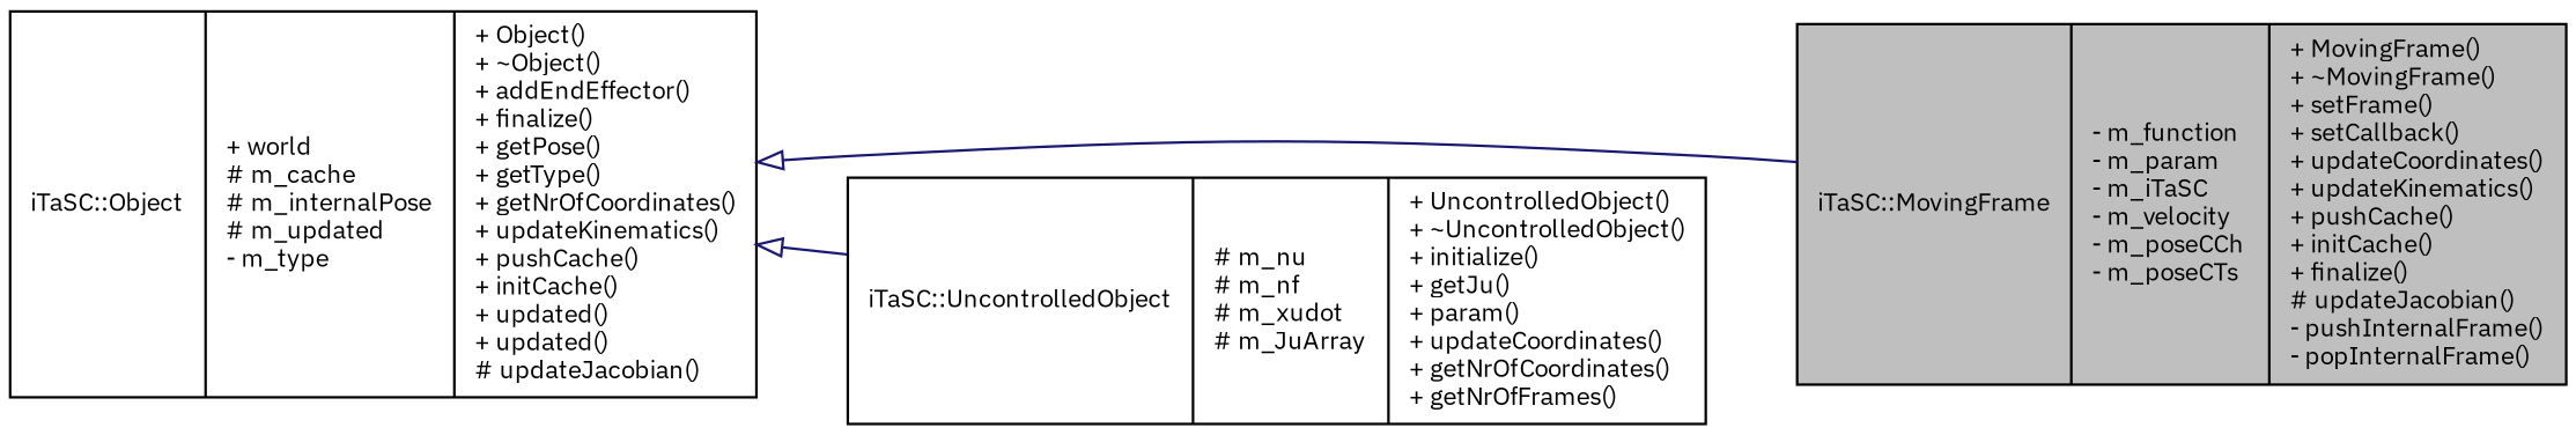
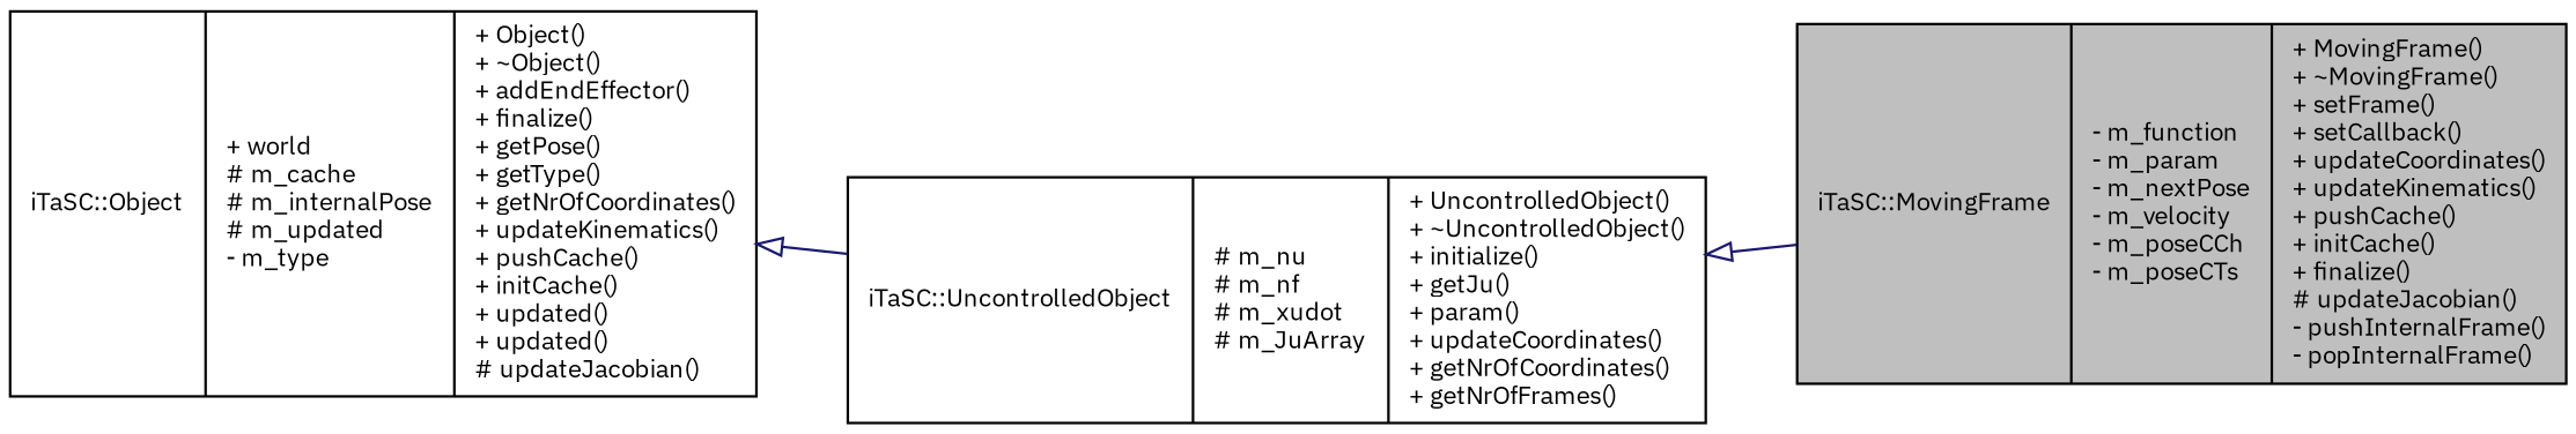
  digraph {
    fontname="IBM Plex Sans"
    rankdir=LR
    node [color=black fillcolor=white fontname="IBM Plex Sans" fontsize=10 shape=record style=filled]
    edge [arrowtail=empty color=midnightblue dir=back fontname="IBM Plex Sans" fontsize=10 labelfontname=Helvetica labelfontsize=10 style=solid]
-   n1 [fillcolor=grey75 fontcolor=black height=0.2 label="{iTaSC::MovingFrame\n|- m_function\l- m_param\l- m_iTaSC\l- m_velocity\l- m_poseCCh\l- m_poseCTs\l|+ MovingFrame()\l+ ~MovingFrame()\l+ setFrame()\l+ setCallback()\l+ updateCoordinates()\l+ updateKinematics()\l+ pushCache()\l+ initCache()\l+ finalize()\l# updateJacobian()\l- pushInternalFrame()\l- popInternalFrame()\l}" width=0.4]
+   n1 [fillcolor=grey75 fontcolor=black height=0.2 label="{iTaSC::MovingFrame\n|- m_function\l- m_param\l- m_nextPose\l- m_velocity\l- m_poseCCh\l- m_poseCTs\l|+ MovingFrame()\l+ ~MovingFrame()\l+ setFrame()\l+ setCallback()\l+ updateCoordinates()\l+ updateKinematics()\l+ pushCache()\l+ initCache()\l+ finalize()\l# updateJacobian()\l- pushInternalFrame()\l- popInternalFrame()\l}" width=0.4]
    n2 [height=0.2 label="{iTaSC::UncontrolledObject\n|# m_nu\l# m_nf\l# m_xudot\l# m_JuArray\l|+ UncontrolledObject()\l+ ~UncontrolledObject()\l+ initialize()\l+ getJu()\l+ param()\l+ updateCoordinates()\l+ getNrOfCoordinates()\l+ getNrOfFrames()\l}" width=0.4]
    n3 [height=0.2 label="{iTaSC::Object\n|+ world\l# m_cache\l# m_internalPose\l# m_updated\l- m_type\l|+ Object()\l+ ~Object()\l+ addEndEffector()\l+ finalize()\l+ getPose()\l+ getType()\l+ getNrOfCoordinates()\l+ updateKinematics()\l+ pushCache()\l+ initCache()\l+ updated()\l+ updated()\l# updateJacobian()\l}" width=0.4]
-   n3 -> n1
+   n2 -> n1
    n3 -> n2
  }
